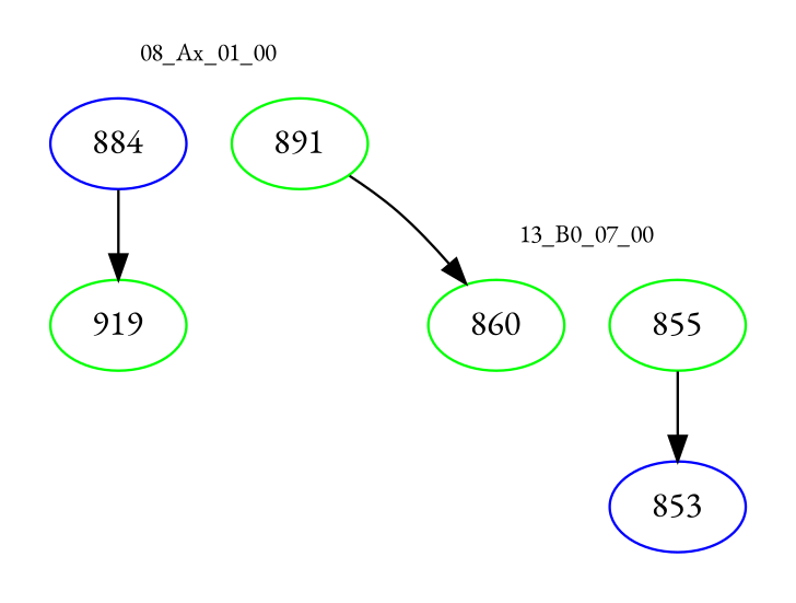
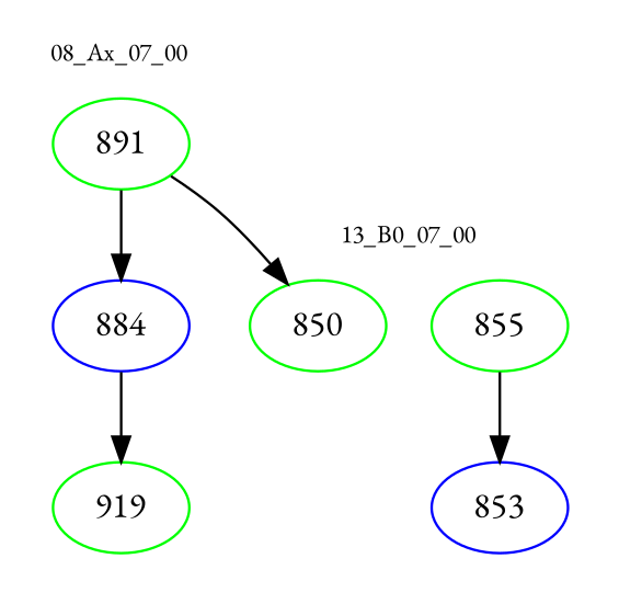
  digraph {
    fontname="EB Garamond"
    node [color=green fontname="EB Garamond"]
    edge [color=black fontname="EB Garamond"]
    n1 [label=891]
    n2 [color=blue label=884]
    n3 [label=919]
    n4 [label=855]
    n5 [color=blue label=853]
-   n6 [label=860]
+   n6 [label=850]
    subgraph cluster_1 {
      color=white
      fontsize=10
-     label="08_Ax_01_00"
+     label="08_Ax_07_00"
      n1
      n2
      n3
    }
    subgraph cluster_2 {
      color=white
      fontsize=10
      label="13_B0_07_00"
      n4
      n5
      n6
    }
+   n1 -> n2
    n1 -> n6
    n2 -> n3
    n4 -> n5
  }
